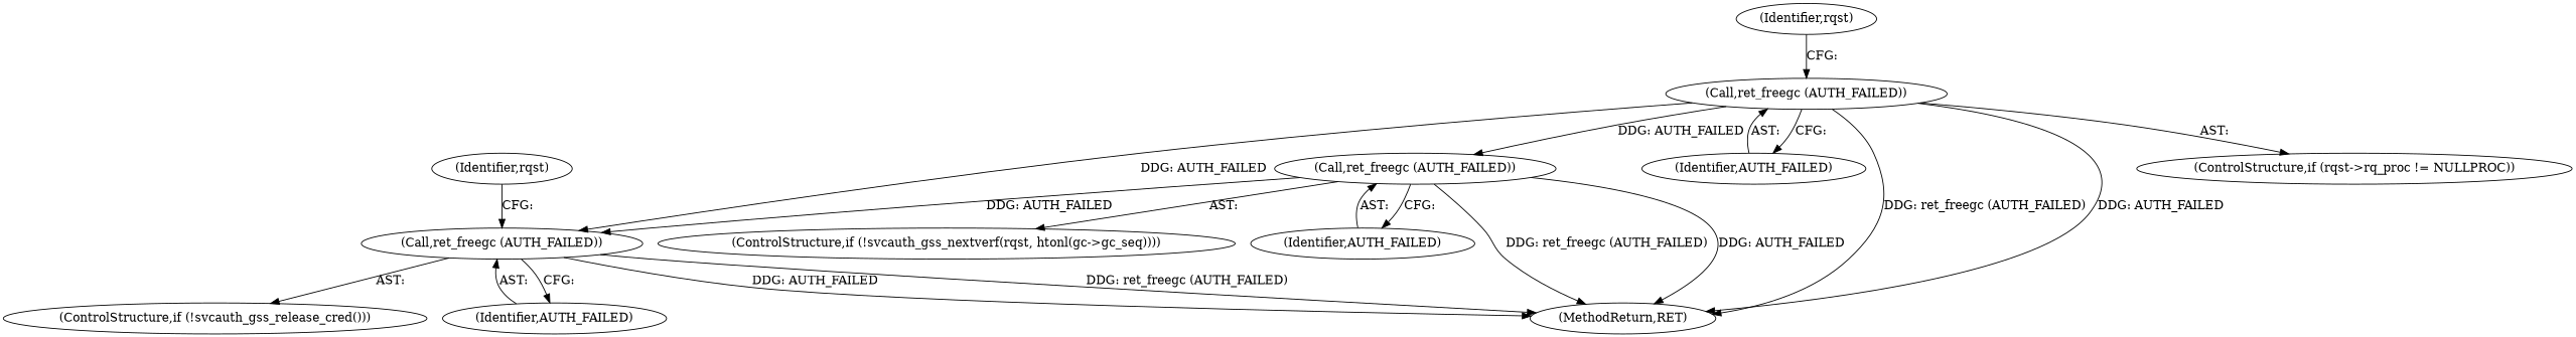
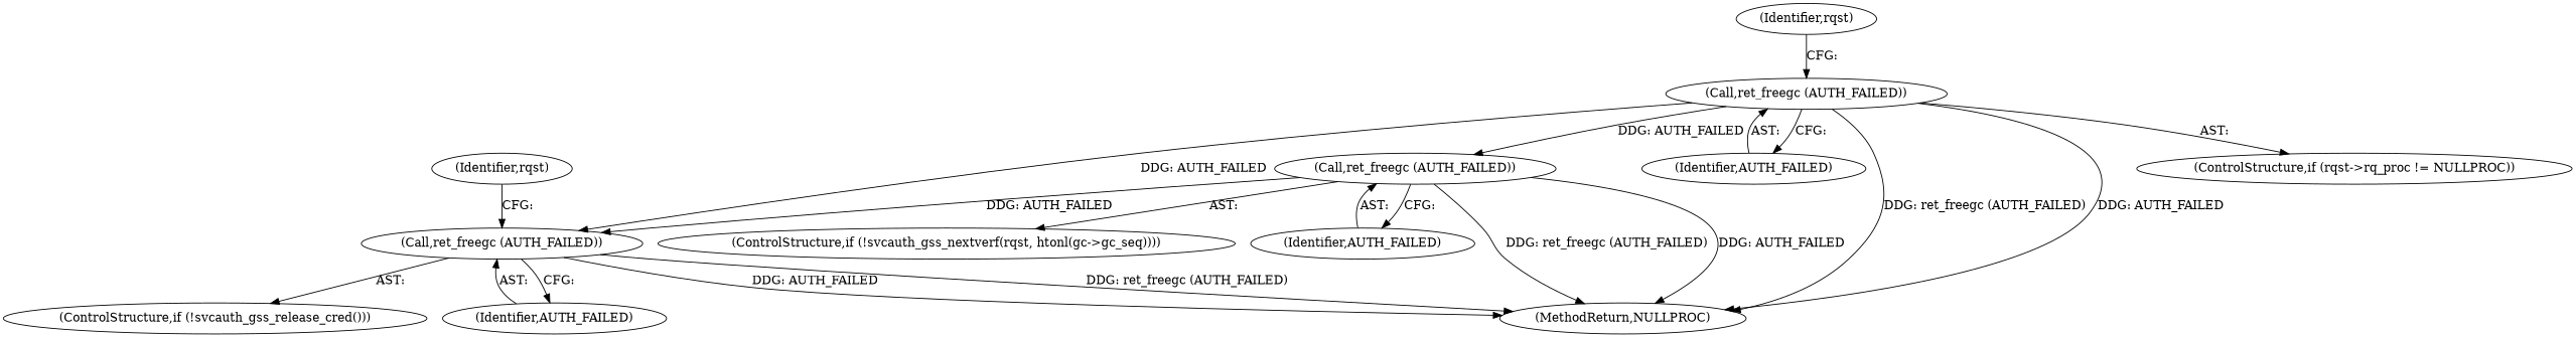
  digraph {
    n1 [label="(Call,ret_freegc (AUTH_FAILED))"]
    n2 [label="(Call,ret_freegc (AUTH_FAILED))"]
    n3 [label="(Call,ret_freegc (AUTH_FAILED))"]
    n4 [label="(Identifier,AUTH_FAILED)"]
-   n5 [label="(MethodReturn,RET)"]
+   n5 [label="(MethodReturn,NULLPROC)"]
    n6 [label="(ControlStructure,if (rqst->rq_proc != NULLPROC))"]
    n7 [label="(Identifier,AUTH_FAILED)"]
    n8 [label="(ControlStructure,if (!svcauth_gss_nextverf(rqst, htonl(gc->gc_seq))))"]
    n9 [label="(ControlStructure,if (!svcauth_gss_release_cred()))"]
    n10 [label="(Identifier,AUTH_FAILED)"]
    n11 [label="(Identifier,rqst)"]
    n12 [label="(Identifier,rqst)"]
    n1 -> n2 [label="DDG: AUTH_FAILED"]
    n1 -> n3 [label="DDG: AUTH_FAILED"]
    n1 -> n4 [label="CFG: "]
    n1 -> n5 [label="DDG: ret_freegc (AUTH_FAILED)"]
    n1 -> n5 [label="DDG: AUTH_FAILED"]
    n1 -> n6 [label="AST: "]
    n2 -> n3 [label="DDG: AUTH_FAILED"]
    n2 -> n5 [label="DDG: AUTH_FAILED"]
    n2 -> n5 [label="DDG: ret_freegc (AUTH_FAILED)"]
    n2 -> n7 [label="CFG: "]
    n2 -> n8 [label="AST: "]
    n3 -> n5 [label="DDG: ret_freegc (AUTH_FAILED)"]
    n3 -> n5 [label="DDG: AUTH_FAILED"]
    n3 -> n9 [label="AST: "]
    n3 -> n10 [label="CFG: "]
    n4 -> n1 [label="AST: "]
    n7 -> n2 [label="AST: "]
    n10 -> n3 [label="AST: "]
    n11 -> n1 [label="CFG: "]
    n12 -> n3 [label="CFG: "]
  }
